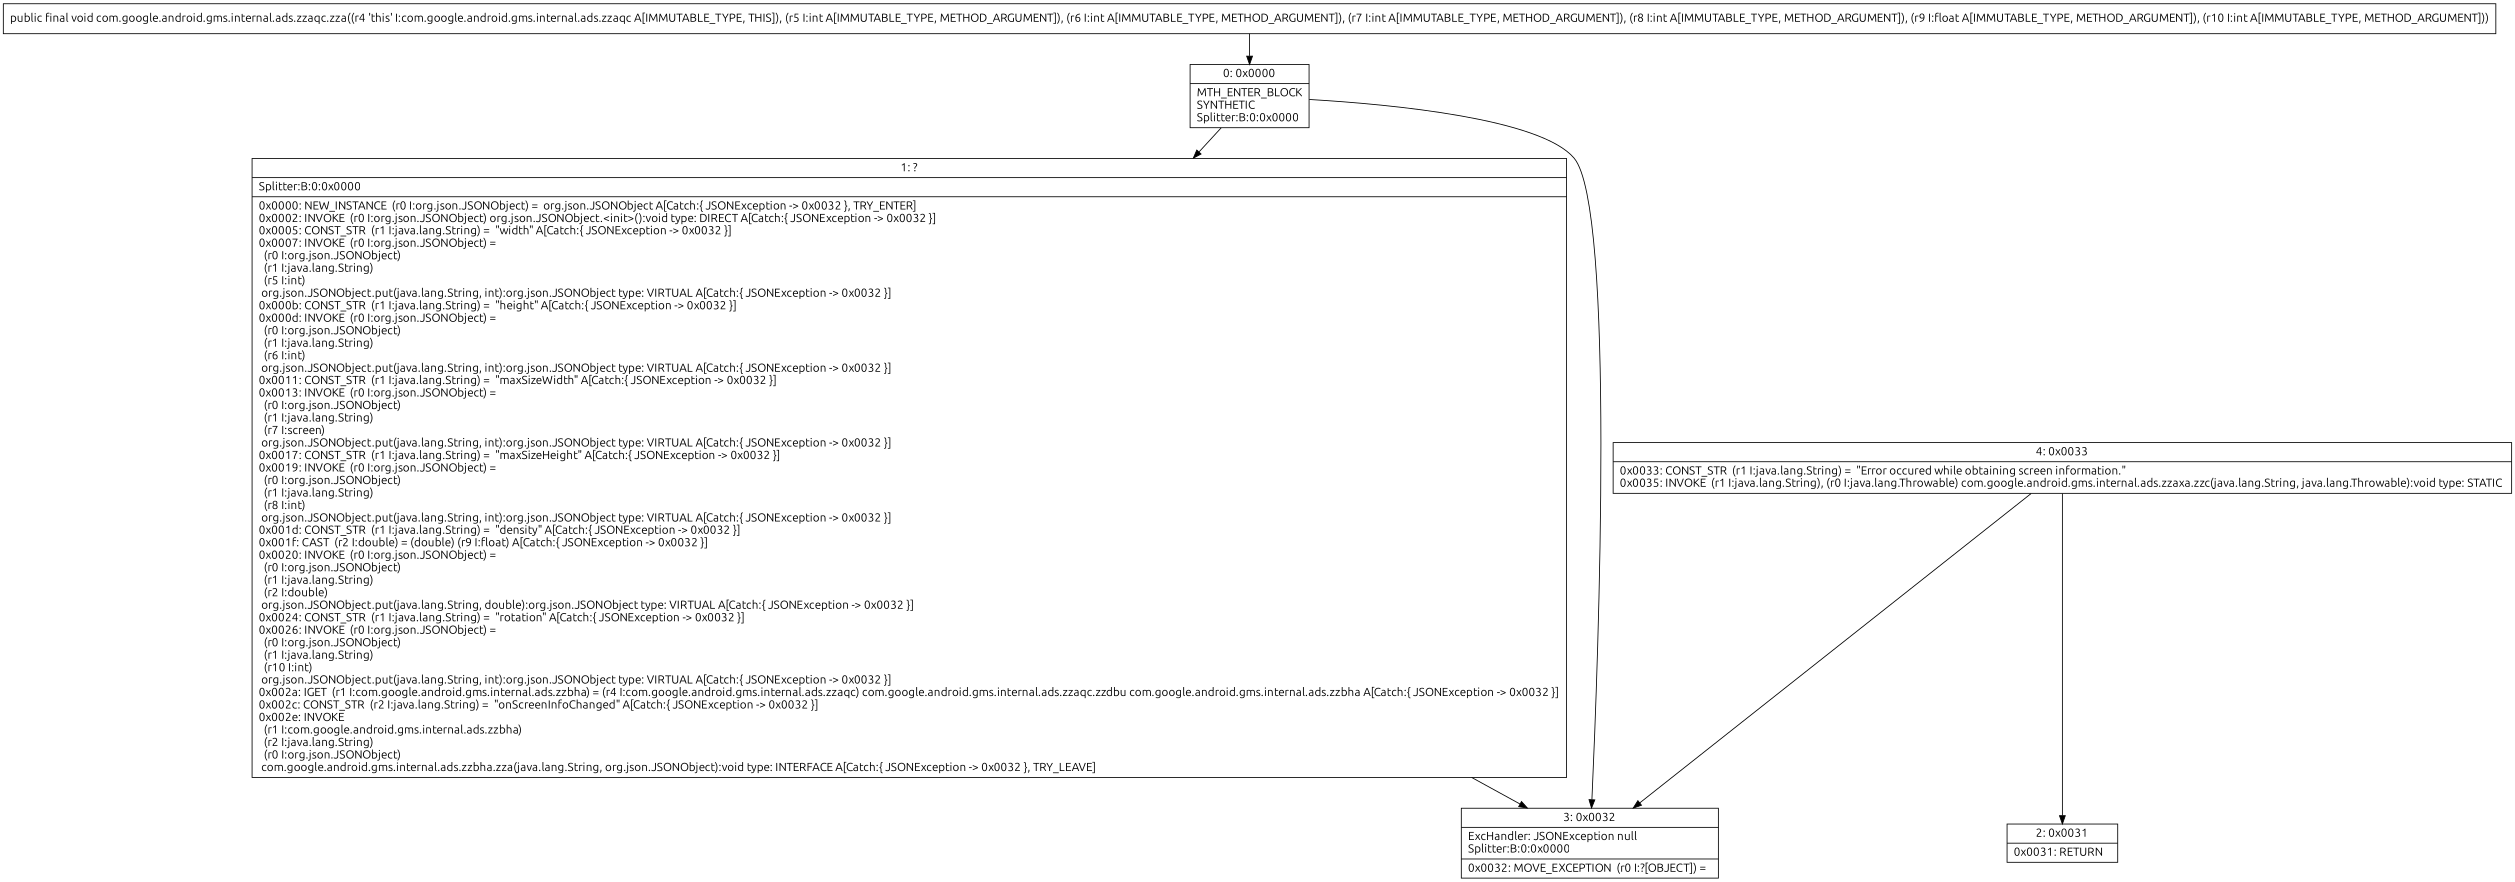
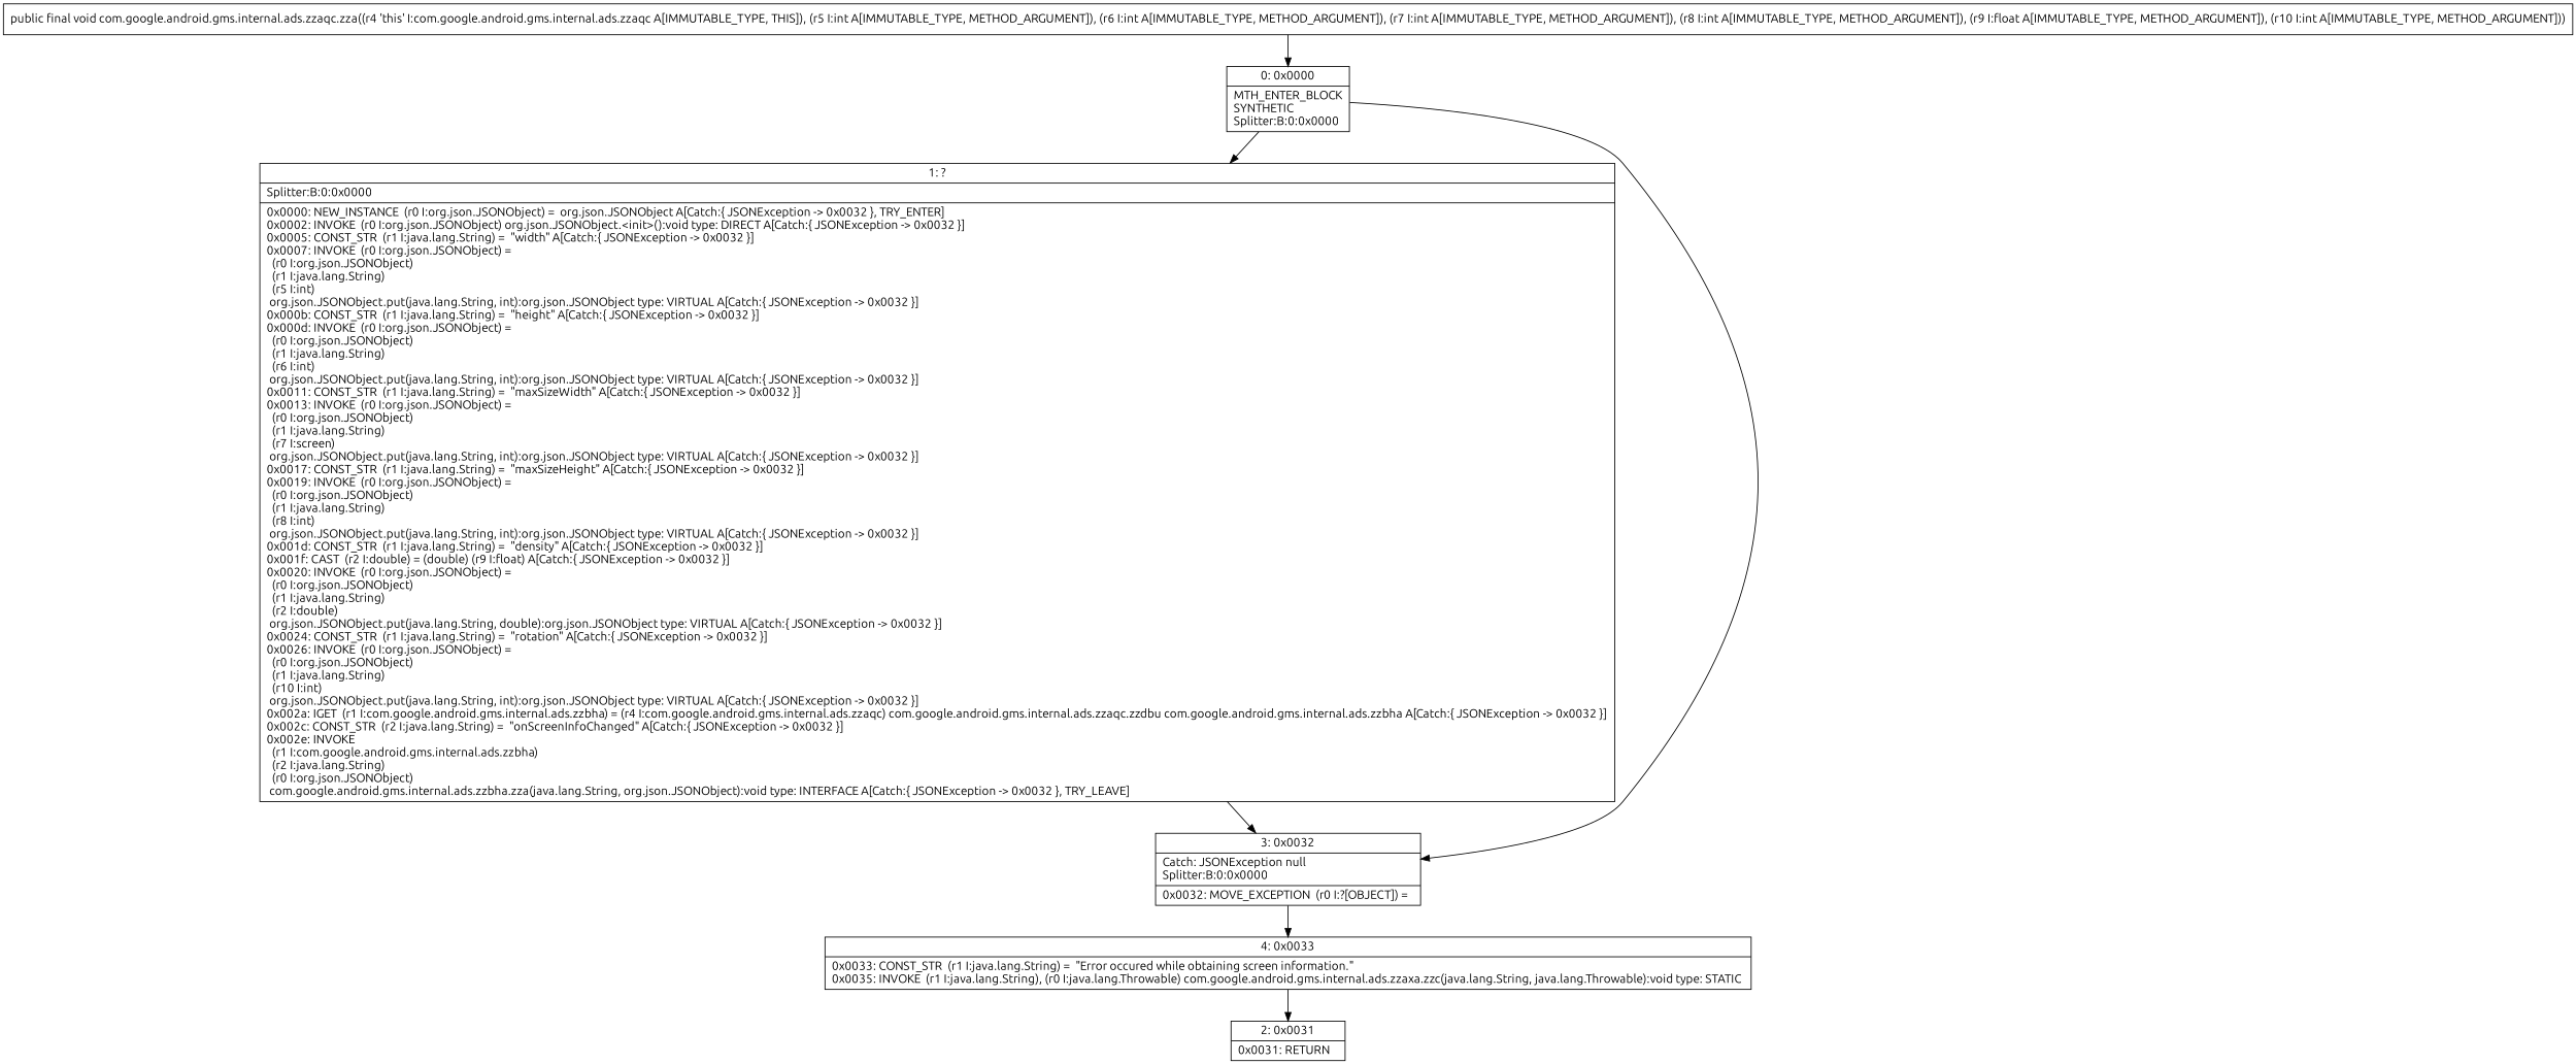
  digraph {
    fontname=Ubuntu
    node [fontname=Ubuntu shape=record]
    edge [fontname=Ubuntu]
    n1 [label="{0\:\ 0x0000|MTH_ENTER_BLOCK\lSYNTHETIC\lSplitter:B:0:0x0000\l}"]
    n2 [label="{1\:\ ?|Splitter:B:0:0x0000\l|0x0000: NEW_INSTANCE  (r0 I:org.json.JSONObject) =  org.json.JSONObject A[Catch:\{ JSONException \-\> 0x0032 \}, TRY_ENTER]\l0x0002: INVOKE  (r0 I:org.json.JSONObject) org.json.JSONObject.\<init\>():void type: DIRECT A[Catch:\{ JSONException \-\> 0x0032 \}]\l0x0005: CONST_STR  (r1 I:java.lang.String) =  \"width\" A[Catch:\{ JSONException \-\> 0x0032 \}]\l0x0007: INVOKE  (r0 I:org.json.JSONObject) = \l  (r0 I:org.json.JSONObject)\l  (r1 I:java.lang.String)\l  (r5 I:int)\l org.json.JSONObject.put(java.lang.String, int):org.json.JSONObject type: VIRTUAL A[Catch:\{ JSONException \-\> 0x0032 \}]\l0x000b: CONST_STR  (r1 I:java.lang.String) =  \"height\" A[Catch:\{ JSONException \-\> 0x0032 \}]\l0x000d: INVOKE  (r0 I:org.json.JSONObject) = \l  (r0 I:org.json.JSONObject)\l  (r1 I:java.lang.String)\l  (r6 I:int)\l org.json.JSONObject.put(java.lang.String, int):org.json.JSONObject type: VIRTUAL A[Catch:\{ JSONException \-\> 0x0032 \}]\l0x0011: CONST_STR  (r1 I:java.lang.String) =  \"maxSizeWidth\" A[Catch:\{ JSONException \-\> 0x0032 \}]\l0x0013: INVOKE  (r0 I:org.json.JSONObject) = \l  (r0 I:org.json.JSONObject)\l  (r1 I:java.lang.String)\l  (r7 I:screen)\l org.json.JSONObject.put(java.lang.String, int):org.json.JSONObject type: VIRTUAL A[Catch:\{ JSONException \-\> 0x0032 \}]\l0x0017: CONST_STR  (r1 I:java.lang.String) =  \"maxSizeHeight\" A[Catch:\{ JSONException \-\> 0x0032 \}]\l0x0019: INVOKE  (r0 I:org.json.JSONObject) = \l  (r0 I:org.json.JSONObject)\l  (r1 I:java.lang.String)\l  (r8 I:int)\l org.json.JSONObject.put(java.lang.String, int):org.json.JSONObject type: VIRTUAL A[Catch:\{ JSONException \-\> 0x0032 \}]\l0x001d: CONST_STR  (r1 I:java.lang.String) =  \"density\" A[Catch:\{ JSONException \-\> 0x0032 \}]\l0x001f: CAST  (r2 I:double) = (double) (r9 I:float) A[Catch:\{ JSONException \-\> 0x0032 \}]\l0x0020: INVOKE  (r0 I:org.json.JSONObject) = \l  (r0 I:org.json.JSONObject)\l  (r1 I:java.lang.String)\l  (r2 I:double)\l org.json.JSONObject.put(java.lang.String, double):org.json.JSONObject type: VIRTUAL A[Catch:\{ JSONException \-\> 0x0032 \}]\l0x0024: CONST_STR  (r1 I:java.lang.String) =  \"rotation\" A[Catch:\{ JSONException \-\> 0x0032 \}]\l0x0026: INVOKE  (r0 I:org.json.JSONObject) = \l  (r0 I:org.json.JSONObject)\l  (r1 I:java.lang.String)\l  (r10 I:int)\l org.json.JSONObject.put(java.lang.String, int):org.json.JSONObject type: VIRTUAL A[Catch:\{ JSONException \-\> 0x0032 \}]\l0x002a: IGET  (r1 I:com.google.android.gms.internal.ads.zzbha) = (r4 I:com.google.android.gms.internal.ads.zzaqc) com.google.android.gms.internal.ads.zzaqc.zzdbu com.google.android.gms.internal.ads.zzbha A[Catch:\{ JSONException \-\> 0x0032 \}]\l0x002c: CONST_STR  (r2 I:java.lang.String) =  \"onScreenInfoChanged\" A[Catch:\{ JSONException \-\> 0x0032 \}]\l0x002e: INVOKE  \l  (r1 I:com.google.android.gms.internal.ads.zzbha)\l  (r2 I:java.lang.String)\l  (r0 I:org.json.JSONObject)\l com.google.android.gms.internal.ads.zzbha.zza(java.lang.String, org.json.JSONObject):void type: INTERFACE A[Catch:\{ JSONException \-\> 0x0032 \}, TRY_LEAVE]\l}"]
-   n3 [label="{3\:\ 0x0032|ExcHandler: JSONException null\lSplitter:B:0:0x0000\l|0x0032: MOVE_EXCEPTION  (r0 I:?[OBJECT]) =  \l}"]
+   n3 [label="{3\:\ 0x0032|Catch: JSONException null\lSplitter:B:0:0x0000\l|0x0032: MOVE_EXCEPTION  (r0 I:?[OBJECT]) =  \l}"]
    n4 [label="{4\:\ 0x0033|0x0033: CONST_STR  (r1 I:java.lang.String) =  \"Error occured while obtaining screen information.\" \l0x0035: INVOKE  (r1 I:java.lang.String), (r0 I:java.lang.Throwable) com.google.android.gms.internal.ads.zzaxa.zzc(java.lang.String, java.lang.Throwable):void type: STATIC \l}"]
    n5 [label="{2\:\ 0x0031|0x0031: RETURN   \l}"]
    n6 [label="{public final void com.google.android.gms.internal.ads.zzaqc.zza((r4 'this' I:com.google.android.gms.internal.ads.zzaqc A[IMMUTABLE_TYPE, THIS]), (r5 I:int A[IMMUTABLE_TYPE, METHOD_ARGUMENT]), (r6 I:int A[IMMUTABLE_TYPE, METHOD_ARGUMENT]), (r7 I:int A[IMMUTABLE_TYPE, METHOD_ARGUMENT]), (r8 I:int A[IMMUTABLE_TYPE, METHOD_ARGUMENT]), (r9 I:float A[IMMUTABLE_TYPE, METHOD_ARGUMENT]), (r10 I:int A[IMMUTABLE_TYPE, METHOD_ARGUMENT])) }"]
    n1 -> n2
    n1 -> n3
    n2 -> n3
-   n4 -> n3
+   n3 -> n4
    n4 -> n5
    n6 -> n1
  }
